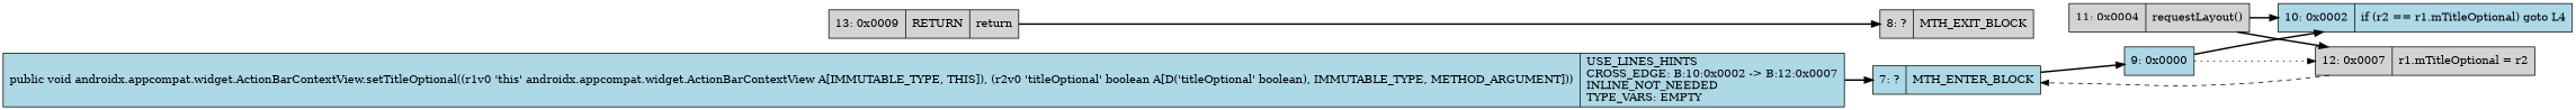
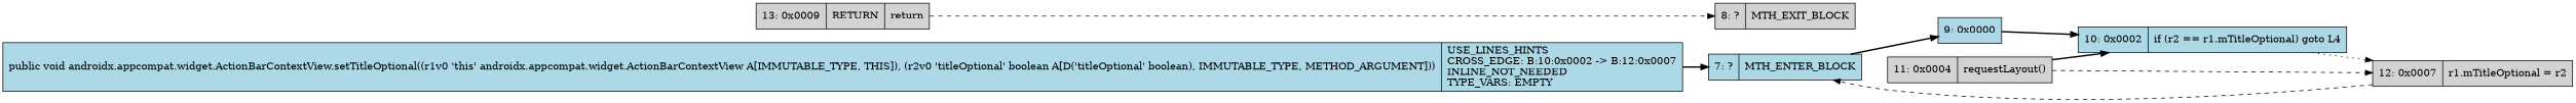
  digraph {
    rankdir=LR
    node [fillcolor=lightblue shape=record style=filled]
    edge [style=bold]
    n1 [label="{7\:\ ?|MTH_ENTER_BLOCK\l}"]
    n2 [label="{9\:\ 0x0000}"]
    n3 [label="{10\:\ 0x0002|if (r2 == r1.mTitleOptional) goto L4\l}"]
    n4 [fillcolor=lightgrey label="{12\:\ 0x0007|r1.mTitleOptional = r2\l}"]
    n5 [fillcolor=lightgrey label="{11\:\ 0x0004|requestLayout()\l}"]
    n6 [fillcolor=lightgrey label="{13\:\ 0x0009|RETURN\l|return\l}"]
    n7 [fillcolor=lightgrey label="{8\:\ ?|MTH_EXIT_BLOCK\l}"]
    n8 [label="{public void androidx.appcompat.widget.ActionBarContextView.setTitleOptional((r1v0 'this' androidx.appcompat.widget.ActionBarContextView A[IMMUTABLE_TYPE, THIS]), (r2v0 'titleOptional' boolean A[D('titleOptional' boolean), IMMUTABLE_TYPE, METHOD_ARGUMENT]))  | USE_LINES_HINTS\lCROSS_EDGE: B:10:0x0002 \-\> B:12:0x0007\lINLINE_NOT_NEEDED\lTYPE_VARS: EMPTY\l}"]
    n1 -> n2
    n2 -> n3
-   n2 -> n4 [style=dotted]
+   n3 -> n4 [style=dotted]
    n4 -> n1 [style=dashed]
    n5 -> n3
-   n5 -> n4
-   n6 -> n7
+   n5 -> n4 [style=dashed]
+   n6 -> n7 [style=dashed]
    n8 -> n1
  }
